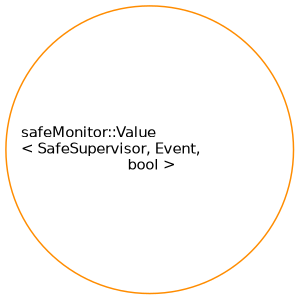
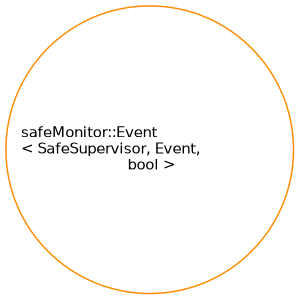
  digraph {
    rankdir=LR
-   n1 [color=darkorange fillcolor=white fontname=Helvetica fontsize=10 height=0.2 label="safeMonitor::Value\l\< SafeSupervisor, Event,\l bool \>" shape=circle style=filled width=0.4]
+   n1 [color=darkorange fillcolor=white fontname=Helvetica fontsize=10 height=0.2 label="safeMonitor::Event\l\< SafeSupervisor, Event,\l bool \>" shape=circle style=filled width=0.4]
  }
